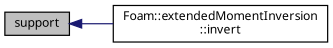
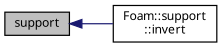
  digraph {
    rankdir=LR
    fontname="Noto Sans"
    node [color=black fontname="Noto Sans" fontsize=10 shape=record]
    n1 [fillcolor=grey75 fontcolor=black height=0.2 label=support style=filled width=0.4]
-   n2 [height=0.2 label="Foam::extendedMomentInversion\l::invert" width=0.4]
+   n2 [height=0.2 label="Foam::support\l::invert" width=0.4]
    n1 -> n2 [color=midnightblue dir=back fontname="Noto Sans" fontsize=10 labelfontname=Helvetica labelfontsize=10 style=solid]
  }
